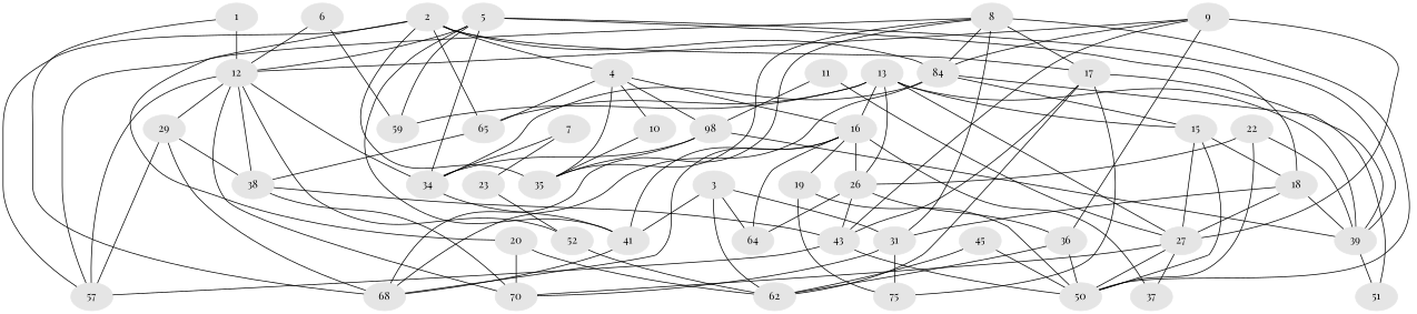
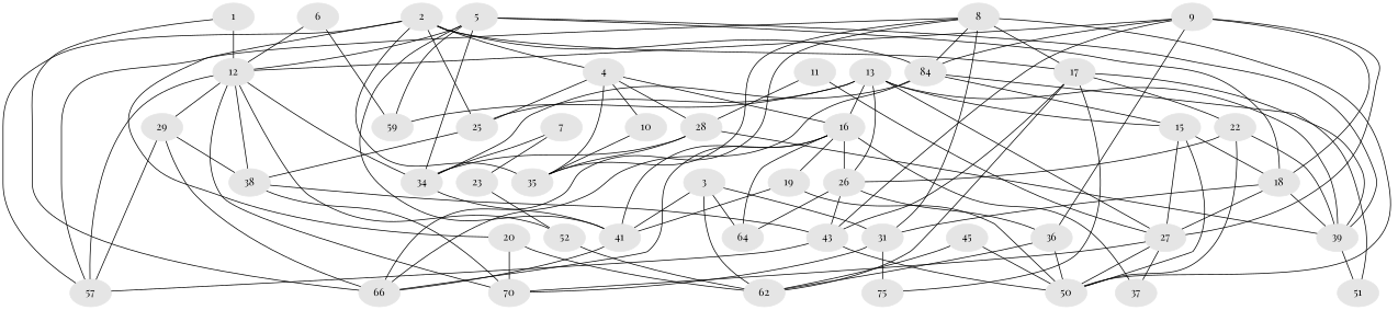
  graph {
    fontname="Playfair Display"
    node [color=gray90 fontname="Playfair Display" style=filled]
    edge [fontname="Playfair Display"]
    1 [super="+68"]
    12 [super="+69"]
-   66 [super="+67" label=68]
+   66 [super="+67"]
    57
    34 [super="+56"]
    29
    n7 [label=52]
    38 [super="+47"]
    70
    2 [super="+74"]
    4 [super="+49"]
    n12 [label=84 super="+44"]
    17 [super="+24"]
    20 [super="+63"]
-   25 [super="+48" label=65]
+   25 [super="+48"]
    35 [super="+40"]
    10
    16 [super="+58"]
-   28 [super="+53" label=98]
+   28 [super="+53"]
    15 [super="+61"]
    51
    62 [super="+65"]
    39 [super="+54"]
    43 [super="+46"]
    22
    75
    3 [super="+71"]
    n28 [label=31 super="+73"]
    41
    64
    26 [super="+42"]
    19
    37
    5 [super="+31"]
    18 [super="+21"]
    59
    27 [super="+72"]
    6
    7
    23
    8 [super="+60"]
    50 [super="+55"]
    9 [super="+52"]
    36
    11
    13 [super="+30"]
    45
    1 -- 12 [weight=3]
    1 -- 66 [weight=2]
    12 -- 57
    12 -- 34
    12 -- 29
    12 -- n7
    12 -- 38
    12 -- 70
    34 -- 41
    29 -- 66
    29 -- 57
    29 -- 38
    n7 -- 62
    38 -- 70
    38 -- 43
    2 -- 57
    2 -- 4 [weight=2]
    2 -- n12
    2 -- 17
    2 -- 20
    2 -- 25
    2 -- 35
    4 -- 25
    4 -- 35
    4 -- 10
    4 -- 16
    4 -- 28
    n12 -- 66
    n12 -- 34
    n12 -- 15
    n12 -- 51
    17 -- 62
    17 -- 39
    17 -- 43
+   17 -- 22
    17 -- 75
    20 -- 70 [weight=2]
    20 -- 62
    25 -- 38
    10 -- 35
    16 -- 66
    16 -- 41
    16 -- 64
    16 -- 26
    16 -- 19
    16 -- 37
    28 -- 34
    28 -- 35
    28 -- 39
    15 -- 18
    15 -- 27
    15 -- 50
    39 -- 51
    43 -- 57
    43 -- 50
    22 -- 39
    22 -- 26
    22 -- 50
    3 -- 62
    3 -- n28
    3 -- 41
    3 -- 64
    n28 -- 70
    n28 -- 75
    41 -- 66
    26 -- 43
    26 -- 64
    26 -- 36
-   19 -- 75
+   19 -- 41
    19 -- 50
    5 -- 12
    5 -- 34
    5 -- 39
    5 -- 41
    5 -- 18
    5 -- 59
    18 -- 39
    18 -- n28
    18 -- 27
    27 -- 70
    27 -- 37
    27 -- 50
    6 -- 12
    6 -- 59
    7 -- 34
    7 -- 23
    23 -- n7
    8 -- 66
    8 -- 57
    8 -- n12
    8 -- 17
    8 -- 35
    8 -- n28 [weight=2]
    8 -- 50
    9 -- 12
    9 -- n12
    9 -- 43
+   9 -- 18
    9 -- 27
    9 -- 36
    36 -- 62
    36 -- 50
    11 -- 28
    11 -- 27
    13 -- 25 [weight=2]
    13 -- 16
    13 -- 15
    13 -- 39
    13 -- 26 [weight=2]
    13 -- 59
    13 -- 27
    45 -- 62
    45 -- 50
  }
